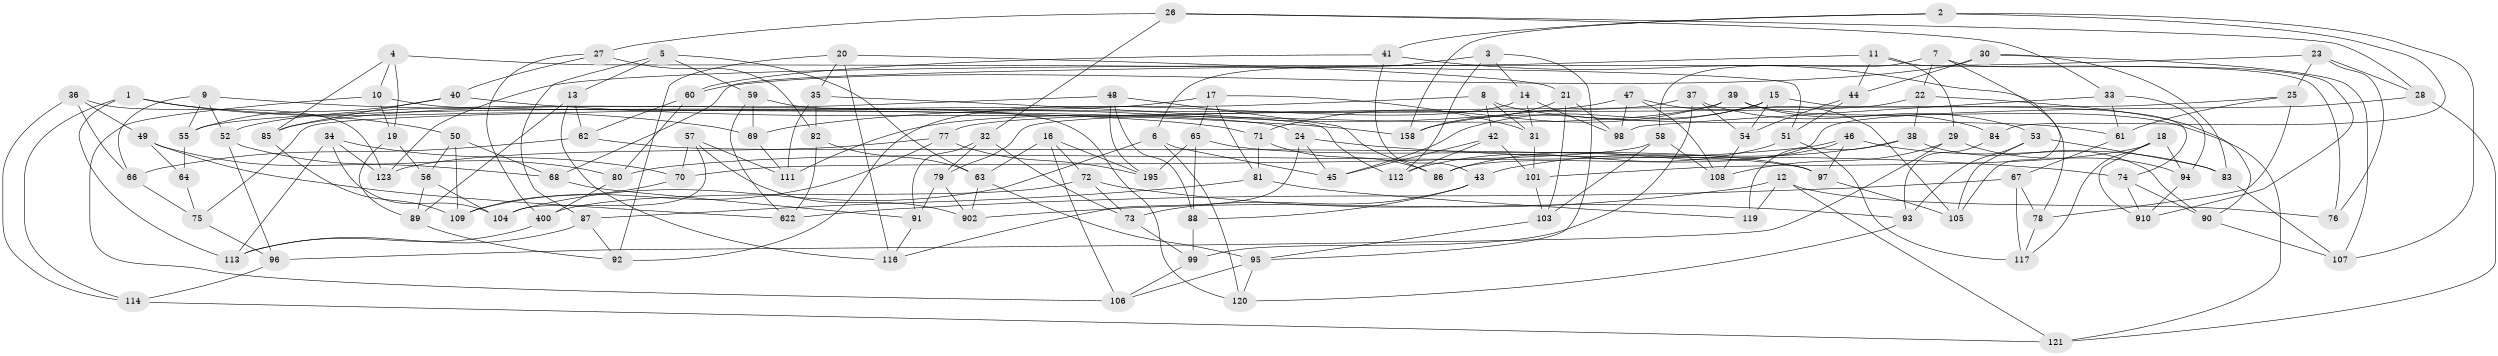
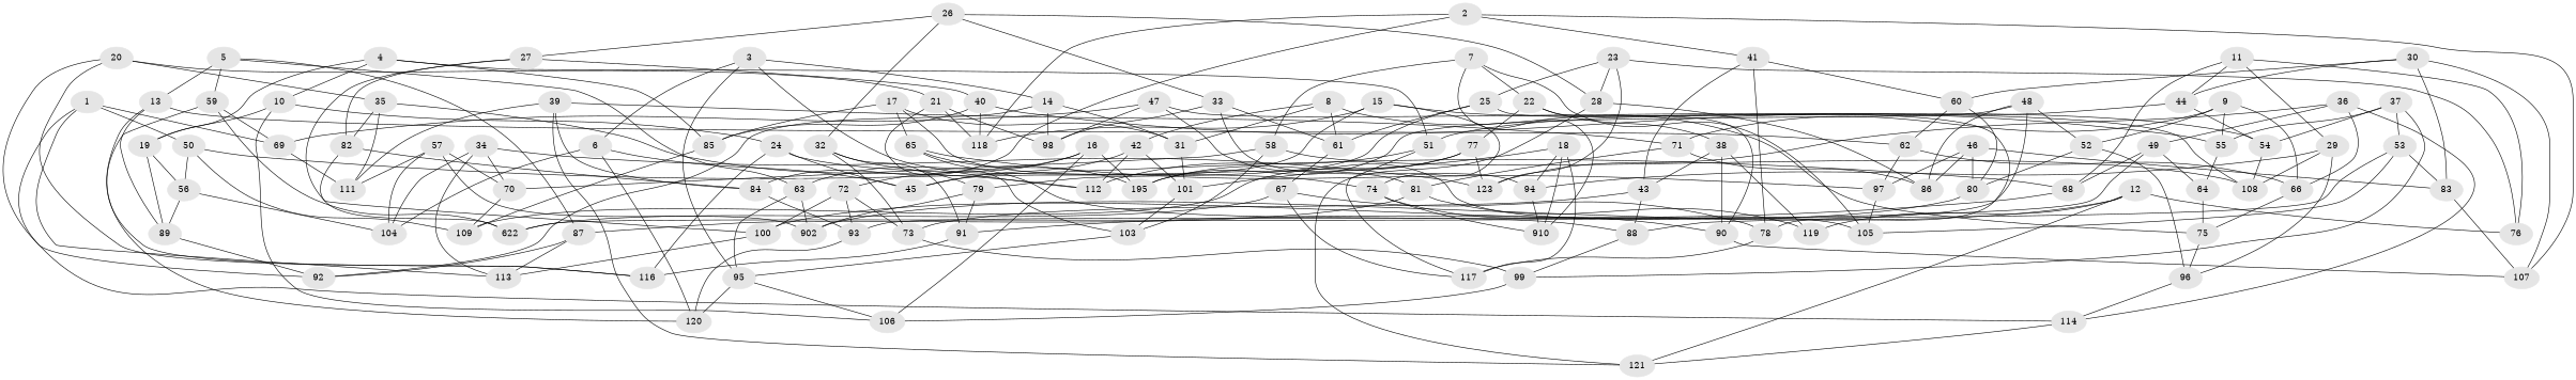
  graph {
    node [color=gray90 style=filled]
    1
    50
    69
    113
    114
    68
    56
    109
    111
    121
    2
    41
    84
    107
-   118 [label=158]
+   118
    78
    60
    43
    93
    3
    6
    14
    95
    112
    45
    104
    120
    31
    92
    98
    106
    4
    10
    19
    51
    85
    24
    89
    117
    5
    13
    59
    63
    87
    62
    116
    n47 [label=622]
    n48 [label=902]
    7
    22
    58
    105
    n53 [label=910]
    38
    77
    90
    103
    108
    70
    8
    42
    61
    75
    101
    67
    96
    9
    52
    55
    66
    71
    80
    64
    81
    86
    74
    11
    29
    44
    76
    94
    54
    91
    12
    119
    97
    15
    16
    72
    n90 [label=195]
-   100 [label=400]
+   100
    73
    17
    65
    88
    18
    20
    21
    35
    82
    123
    23
    25
    28
    79
    26
    27
    32
    33
    40
    30
    83
    99
    34
    36
    49
    37
    53
    39
    46
    47
    48
    57
    1 -- 50
    1 -- 69
    1 -- 113
    1 -- 114
    50 -- 68
    50 -- 56
    50 -- 109
    69 -- 111
    114 -- 121
    68 -- 91
    56 -- 104
    56 -- 89
    2 -- 41
    2 -- 84
    2 -- 107
    2 -- 118
    41 -- 78
    41 -- 60
    41 -- 43
    84 -- 93
    78 -- 117
    60 -- 62
    60 -- 80
    43 -- 73
    43 -- 88
    93 -- 120
    3 -- 6
    3 -- 14
    3 -- 95
    3 -- 112
    6 -- 45
    6 -- 104
    6 -- 120
    14 -- 31
    14 -- 92
    14 -- 98
    95 -- 120
    95 -- 106
    31 -- 101
    4 -- 10
    4 -- 19
    4 -- 51
    4 -- 85
    10 -- 106
    10 -- 19
    10 -- 24
    19 -- 56
    19 -- 89
    51 -- 112
    51 -- 117
    85 -- 109
    24 -- 45
    24 -- 116
    24 -- 74
    89 -- 92
    5 -- 13
    5 -- 59
    5 -- 63
    5 -- 87
    13 -- 89
    13 -- 62
    13 -- 116
    59 -- 69
    59 -- 120
    59 -- n47
    63 -- 95
    63 -- n48
    87 -- 113
    87 -- 92
    62 -- 66
    62 -- 97
    7 -- 22
    7 -- 58
    7 -- 105
    7 -- n53
    22 -- 38
    22 -- 77
    22 -- 90
    58 -- 103
    58 -- 108
    58 -- 70
    38 -- 43
    38 -- 90
    38 -- 119
    77 -- 109
    77 -- n90
    77 -- 123
    90 -- 107
    103 -- 95
    70 -- 109
    8 -- 31
    8 -- 42
    8 -- 61
    8 -- 75
    42 -- 112
    42 -- 45
    42 -- 101
    61 -- 67
    75 -- 96
    101 -- 103
    67 -- 78
    67 -- 117
    67 -- n47
    96 -- 114
    9 -- 52
    9 -- 55
    9 -- 66
    9 -- 71
    52 -- 96
    52 -- 80
    55 -- 64
    66 -- 75
    71 -- 81
    71 -- 86
    80 -- 100
    64 -- 75
    81 -- 87
    81 -- 119
    74 -- n53
    74 -- 90
    11 -- 68
    11 -- 29
    11 -- 44
    11 -- 76
    29 -- 108
    29 -- 96
    29 -- 94
    44 -- 51
    44 -- 54
    94 -- n53
    54 -- 108
    91 -- 116
    12 -- 121
    12 -- n48
    12 -- 76
    12 -- 119
    97 -- 105
    15 -- 118
    15 -- 45
    15 -- 74
    15 -- 54
    16 -- 106
    16 -- 63
    16 -- 72
    16 -- n90
    72 -- 93
    72 -- 100
    72 -- 73
    100 -- 113
    73 -- 99
    17 -- 31
    17 -- 85
    17 -- 81
    17 -- 65
    65 -- 97
    65 -- n90
    65 -- 88
    88 -- 99
    18 -- 117
    18 -- n53
    18 -- 101
    18 -- 94
    20 -- 92
    20 -- 116
    20 -- 21
    20 -- 35
    21 -- 118
    21 -- 98
    21 -- 103
    35 -- 111
    35 -- 112
    35 -- 82
-   82 -- 63
+   82 -- 84
    82 -- n47
    23 -- 76
    23 -- 123
    23 -- 25
    23 -- 28
    25 -- 78
    25 -- 61
    25 -- 79
    28 -- 121
    28 -- 86
    79 -- n48
    79 -- 91
    26 -- 28
    26 -- 27
    26 -- 32
    26 -- 33
    27 -- 100
    27 -- 82
    27 -- 40
    32 -- 91
    32 -- 73
    32 -- 79
    33 -- 98
    33 -- 61
    33 -- 94
    40 -- 118
    40 -- 85
    40 -- 55
    30 -- 107
    30 -- 60
    30 -- 44
    30 -- 83
    83 -- 107
    99 -- 106
    34 -- 113
    34 -- 104
    34 -- 70
    34 -- 123
    36 -- 114
    36 -- 66
    36 -- 123
    36 -- 49
    49 -- 68
    49 -- n47
    49 -- 64
    37 -- 55
    37 -- 54
    37 -- 99
    37 -- 53
    53 -- 93
    53 -- 105
    53 -- 83
    39 -- 111
    39 -- 121
    39 -- 84
    39 -- 71
    46 -- 80
    46 -- 86
    46 -- 97
    46 -- 83
    47 -- 69
    47 -- 98
    47 -- 105
    47 -- 108
    48 -- 52
    48 -- 86
    48 -- n90
    48 -- 88
    57 -- 111
    57 -- 104
    57 -- n48
    57 -- 70
  }
